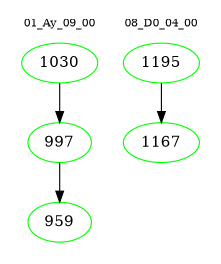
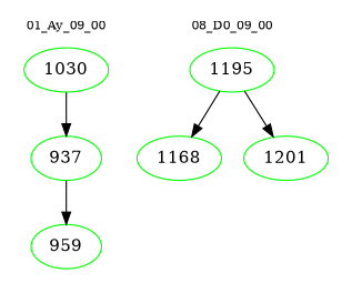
  digraph {
    node [color=green]
    edge [color=black]
-   n1 [label=997]
+   n1 [label=937]
    n2 [label=959]
    n3 [label=1030]
    n4 [label=1195]
-   n5 [label=1167]
+   n5 [label=1168]
+   n6 [label=1201]
    subgraph cluster_1 {
      color=white
      fontsize=10
      label="01_Ay_09_00"
      n1
      n2
      n3
    }
    subgraph cluster_2 {
      color=white
      fontsize=10
-     label="08_D0_04_00"
+     label="08_D0_09_00"
      n4
      n5
+     n6
    }
    n1 -> n2
    n3 -> n1
    n4 -> n5
+   n4 -> n6
  }
